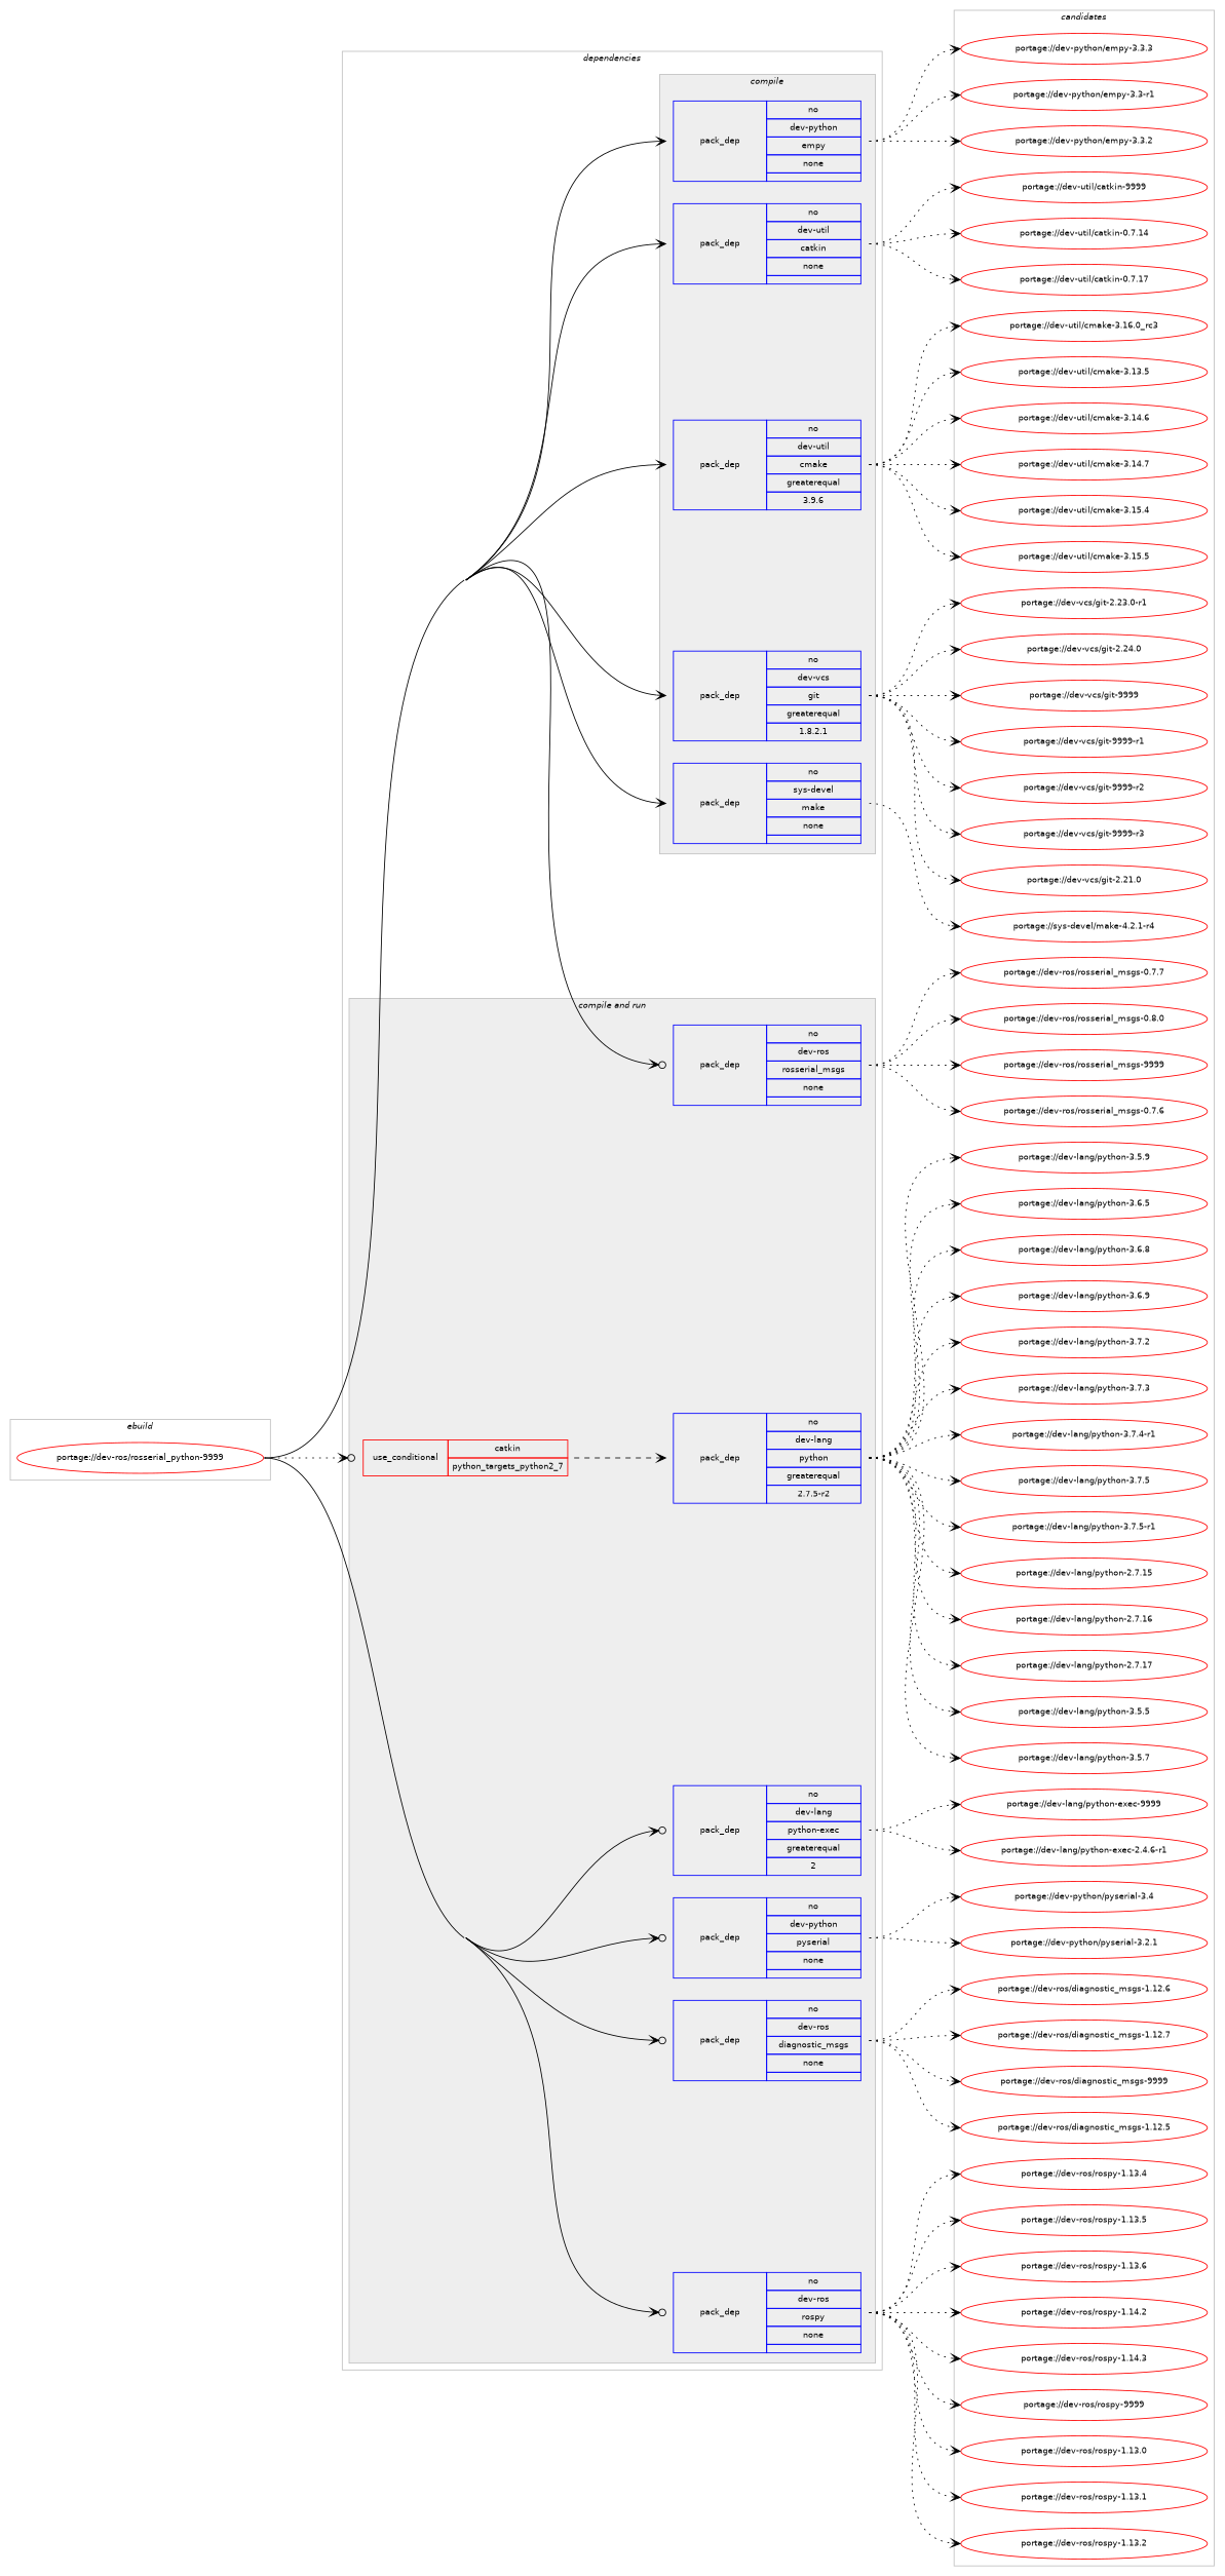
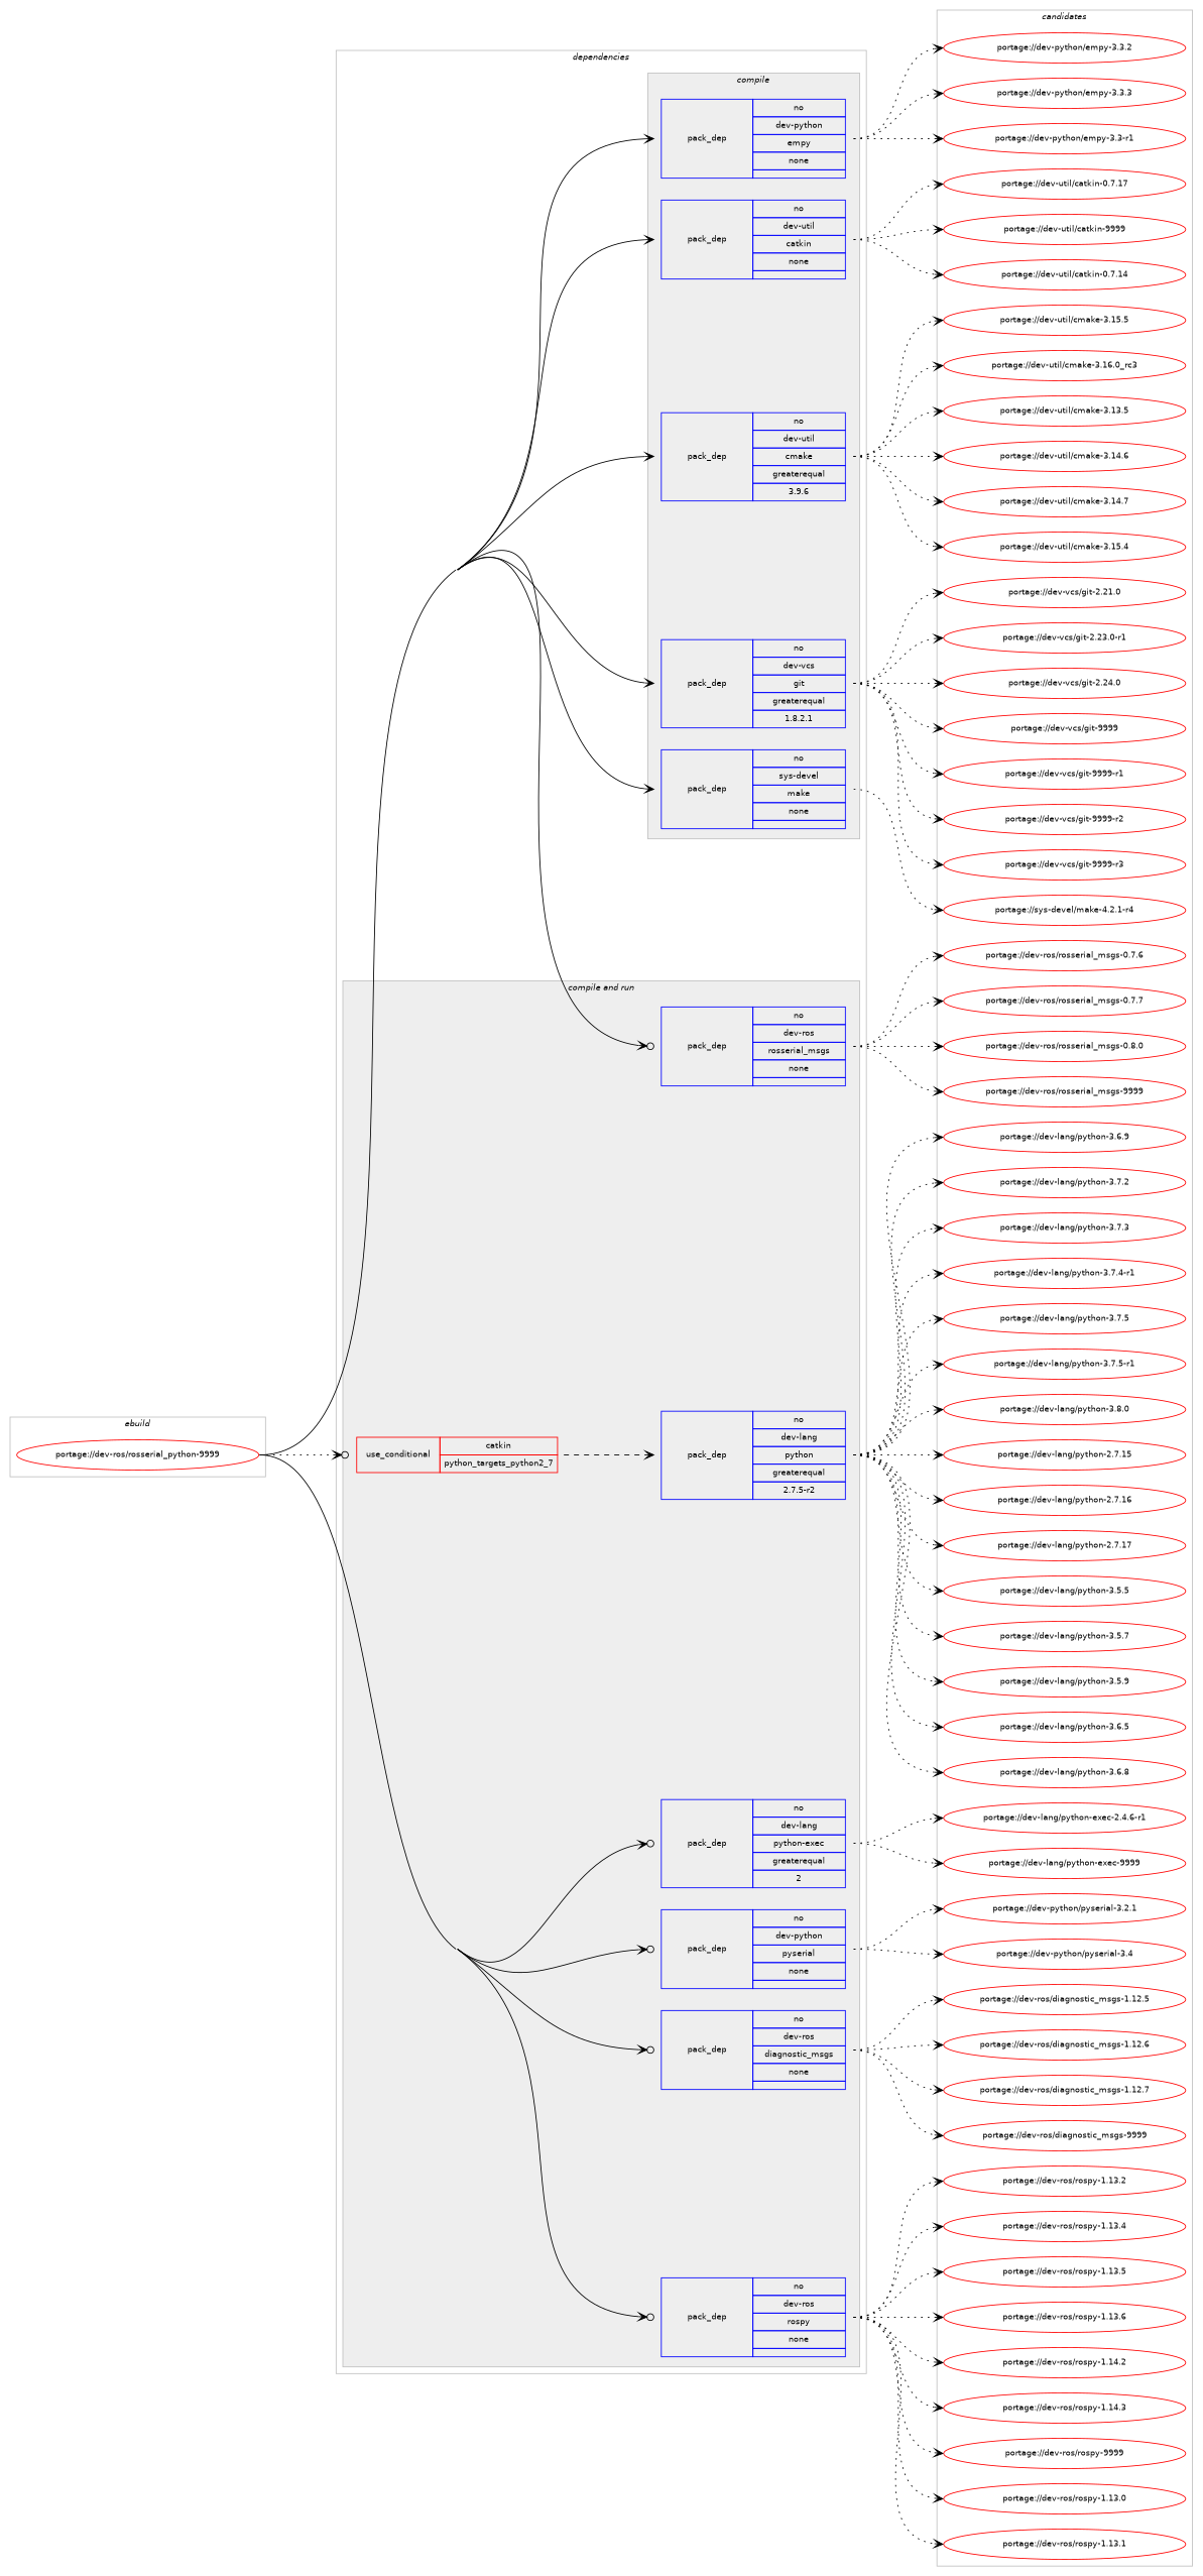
  digraph {
    compound=true
    concentrate=true
    fontname=Helvetica
    fontsize=10
    newrank=true
    rankdir=LR
    ranksep=1.5
    node [color=red fontname=Helvetica fontsize=10]
    edge [arrowhead=vee headport=w style=dotted tailport=e weight=100]
    n1 [label="portage://dev-ros/rosserial_python-9999" width=4]
    n2 [color=blue label=<<TABLE BORDER="0" CELLBORDER="1" CELLSPACING="0" CELLPADDING="4" WIDTH="220"><TR><TD ROWSPAN="6" CELLPADDING="30">pack_dep</TD></TR><TR><TD WIDTH="110">no</TD></TR><TR><TD>dev-python</TD></TR><TR><TD>empy</TD></TR><TR><TD>none</TD></TR><TR><TD></TD></TR></TABLE>> shape=none]
    n3 [color=blue label=<<TABLE BORDER="0" CELLBORDER="1" CELLSPACING="0" CELLPADDING="4" WIDTH="220"><TR><TD ROWSPAN="6" CELLPADDING="30">pack_dep</TD></TR><TR><TD WIDTH="110">no</TD></TR><TR><TD>dev-util</TD></TR><TR><TD>catkin</TD></TR><TR><TD>none</TD></TR><TR><TD></TD></TR></TABLE>> shape=none]
    n4 [color=blue label=<<TABLE BORDER="0" CELLBORDER="1" CELLSPACING="0" CELLPADDING="4" WIDTH="220"><TR><TD ROWSPAN="6" CELLPADDING="30">pack_dep</TD></TR><TR><TD WIDTH="110">no</TD></TR><TR><TD>dev-util</TD></TR><TR><TD>cmake</TD></TR><TR><TD>greaterequal</TD></TR><TR><TD>3.9.6</TD></TR></TABLE>> shape=none]
    n5 [color=blue label=<<TABLE BORDER="0" CELLBORDER="1" CELLSPACING="0" CELLPADDING="4" WIDTH="220"><TR><TD ROWSPAN="6" CELLPADDING="30">pack_dep</TD></TR><TR><TD WIDTH="110">no</TD></TR><TR><TD>dev-vcs</TD></TR><TR><TD>git</TD></TR><TR><TD>greaterequal</TD></TR><TR><TD>1.8.2.1</TD></TR></TABLE>> shape=none]
    n6 [color=blue label=<<TABLE BORDER="0" CELLBORDER="1" CELLSPACING="0" CELLPADDING="4" WIDTH="220"><TR><TD ROWSPAN="6" CELLPADDING="30">pack_dep</TD></TR><TR><TD WIDTH="110">no</TD></TR><TR><TD>sys-devel</TD></TR><TR><TD>make</TD></TR><TR><TD>none</TD></TR><TR><TD></TD></TR></TABLE>> shape=none]
    n7 [color=blue label=<<TABLE BORDER="0" CELLBORDER="1" CELLSPACING="0" CELLPADDING="4" WIDTH="220"><TR><TD ROWSPAN="6" CELLPADDING="30">pack_dep</TD></TR><TR><TD WIDTH="110">no</TD></TR><TR><TD>dev-ros</TD></TR><TR><TD>rosserial_msgs</TD></TR><TR><TD>none</TD></TR><TR><TD></TD></TR></TABLE>> shape=none]
    n8 [color=blue label=<<TABLE BORDER="0" CELLBORDER="1" CELLSPACING="0" CELLPADDING="4" WIDTH="220"><TR><TD ROWSPAN="6" CELLPADDING="30">pack_dep</TD></TR><TR><TD WIDTH="110">no</TD></TR><TR><TD>dev-lang</TD></TR><TR><TD>python</TD></TR><TR><TD>greaterequal</TD></TR><TR><TD>2.7.5-r2</TD></TR></TABLE>> shape=none]
    n9 [label=<<TABLE BORDER="0" CELLBORDER="1" CELLSPACING="0" CELLPADDING="4"><TR><TD ROWSPAN="3" CELLPADDING="10">use_conditional</TD></TR><TR><TD>catkin</TD></TR><TR><TD>python_targets_python2_7</TD></TR></TABLE>> shape=none]
    n10 [color=blue label=<<TABLE BORDER="0" CELLBORDER="1" CELLSPACING="0" CELLPADDING="4" WIDTH="220"><TR><TD ROWSPAN="6" CELLPADDING="30">pack_dep</TD></TR><TR><TD WIDTH="110">no</TD></TR><TR><TD>dev-lang</TD></TR><TR><TD>python-exec</TD></TR><TR><TD>greaterequal</TD></TR><TR><TD>2</TD></TR></TABLE>> shape=none]
    n11 [color=blue label=<<TABLE BORDER="0" CELLBORDER="1" CELLSPACING="0" CELLPADDING="4" WIDTH="220"><TR><TD ROWSPAN="6" CELLPADDING="30">pack_dep</TD></TR><TR><TD WIDTH="110">no</TD></TR><TR><TD>dev-python</TD></TR><TR><TD>pyserial</TD></TR><TR><TD>none</TD></TR><TR><TD></TD></TR></TABLE>> shape=none]
    n12 [color=blue label=<<TABLE BORDER="0" CELLBORDER="1" CELLSPACING="0" CELLPADDING="4" WIDTH="220"><TR><TD ROWSPAN="6" CELLPADDING="30">pack_dep</TD></TR><TR><TD WIDTH="110">no</TD></TR><TR><TD>dev-ros</TD></TR><TR><TD>diagnostic_msgs</TD></TR><TR><TD>none</TD></TR><TR><TD></TD></TR></TABLE>> shape=none]
    n13 [color=blue label=<<TABLE BORDER="0" CELLBORDER="1" CELLSPACING="0" CELLPADDING="4" WIDTH="220"><TR><TD ROWSPAN="6" CELLPADDING="30">pack_dep</TD></TR><TR><TD WIDTH="110">no</TD></TR><TR><TD>dev-ros</TD></TR><TR><TD>rospy</TD></TR><TR><TD>none</TD></TR><TR><TD></TD></TR></TABLE>> shape=none]
    n14 [label="portage://dev-python/empy-3.3-r1" width=4]
    n15 [label="portage://dev-python/empy-3.3.2" width=4]
    n16 [label="portage://dev-python/empy-3.3.3" width=4]
    n17 [label="portage://dev-util/catkin-0.7.14" width=4]
    n18 [label="portage://dev-util/catkin-0.7.17" width=4]
    n19 [label="portage://dev-util/catkin-9999" width=4]
    n20 [label="portage://dev-util/cmake-3.13.5" width=4]
    n21 [label="portage://dev-util/cmake-3.14.6" width=4]
    n22 [label="portage://dev-util/cmake-3.14.7" width=4]
    n23 [label="portage://dev-util/cmake-3.15.4" width=4]
    n24 [label="portage://dev-util/cmake-3.15.5" width=4]
    n25 [label="portage://dev-util/cmake-3.16.0_rc3" width=4]
    n26 [label="portage://dev-vcs/git-2.21.0" width=4]
    n27 [label="portage://dev-vcs/git-2.23.0-r1" width=4]
    n28 [label="portage://dev-vcs/git-2.24.0" width=4]
    n29 [label="portage://dev-vcs/git-9999" width=4]
    n30 [label="portage://dev-vcs/git-9999-r1" width=4]
    n31 [label="portage://dev-vcs/git-9999-r2" width=4]
    n32 [label="portage://dev-vcs/git-9999-r3" width=4]
    n33 [label="portage://sys-devel/make-4.2.1-r4" width=4]
    n34 [label="portage://dev-lang/python-2.7.15" width=4]
    n35 [label="portage://dev-lang/python-2.7.16" width=4]
    n36 [label="portage://dev-lang/python-2.7.17" width=4]
    n37 [label="portage://dev-lang/python-3.5.5" width=4]
    n38 [label="portage://dev-lang/python-3.5.7" width=4]
    n39 [label="portage://dev-lang/python-3.5.9" width=4]
    n40 [label="portage://dev-lang/python-3.6.5" width=4]
    n41 [label="portage://dev-lang/python-3.6.8" width=4]
    n42 [label="portage://dev-lang/python-3.6.9" width=4]
    n43 [label="portage://dev-lang/python-3.7.2" width=4]
    n44 [label="portage://dev-lang/python-3.7.3" width=4]
    n45 [label="portage://dev-lang/python-3.7.4-r1" width=4]
    n46 [label="portage://dev-lang/python-3.7.5" width=4]
    n47 [label="portage://dev-lang/python-3.7.5-r1" width=4]
+   n48 [label="portage://dev-lang/python-3.8.0" width=4]
    n49 [label="portage://dev-lang/python-exec-2.4.6-r1" width=4]
    n50 [label="portage://dev-lang/python-exec-9999" width=4]
    n51 [label="portage://dev-python/pyserial-3.2.1" width=4]
    n52 [label="portage://dev-python/pyserial-3.4" width=4]
    n53 [label="portage://dev-ros/diagnostic_msgs-1.12.5" width=4]
    n54 [label="portage://dev-ros/diagnostic_msgs-1.12.6" width=4]
    n55 [label="portage://dev-ros/diagnostic_msgs-1.12.7" width=4]
    n56 [label="portage://dev-ros/diagnostic_msgs-9999" width=4]
    n57 [label="portage://dev-ros/rospy-1.13.0" width=4]
    n58 [label="portage://dev-ros/rospy-1.13.1" width=4]
    n59 [label="portage://dev-ros/rospy-1.13.2" width=4]
    n60 [label="portage://dev-ros/rospy-1.13.4" width=4]
    n61 [label="portage://dev-ros/rospy-1.13.5" width=4]
    n62 [label="portage://dev-ros/rospy-1.13.6" width=4]
    n63 [label="portage://dev-ros/rospy-1.14.2" width=4]
    n64 [label="portage://dev-ros/rospy-1.14.3" width=4]
    n65 [label="portage://dev-ros/rospy-9999" width=4]
    n66 [label="portage://dev-ros/rosserial_msgs-0.7.6" width=4]
    n67 [label="portage://dev-ros/rosserial_msgs-0.7.7" width=4]
    n68 [label="portage://dev-ros/rosserial_msgs-0.8.0" width=4]
    n69 [label="portage://dev-ros/rosserial_msgs-9999" width=4]
    subgraph cluster_1 {
      color=gray
      label=<<i>ebuild</i>>
      rank=same
      n1
    }
    subgraph cluster_2 {
      color=gray
      label=<<i>dependencies</i>>
      subgraph cluster_3 {
        color=gray
        fillcolor="#eeeeee"
        label=<<i>compile</i>>
        style=filled
        subgraph sub_4 {
          color=gray
          fillcolor="#eeeeee"
          label=<<i>compile</i>>
          style=filled
          n2
        }
        subgraph sub_5 {
          color=gray
          fillcolor="#eeeeee"
          label=<<i>compile</i>>
          style=filled
          n3
        }
        subgraph sub_6 {
          color=gray
          fillcolor="#eeeeee"
          label=<<i>compile</i>>
          style=filled
          n4
        }
        subgraph sub_7 {
          color=gray
          fillcolor="#eeeeee"
          label=<<i>compile</i>>
          style=filled
          n5
        }
        subgraph sub_8 {
          color=gray
          fillcolor="#eeeeee"
          label=<<i>compile</i>>
          style=filled
          n6
        }
      }
      subgraph cluster_9 {
        color=gray
        fillcolor="#eeeeee"
        label=<<i>compile and run</i>>
        style=filled
        subgraph sub_10 {
          color=gray
          fillcolor="#eeeeee"
          label=<<i>compile and run</i>>
          style=filled
          n7
        }
        subgraph sub_11 {
          color=gray
          fillcolor="#eeeeee"
          label=<<i>compile and run</i>>
          style=filled
          n9
          subgraph sub_12 {
            color=gray
            fillcolor="#eeeeee"
            label=<<i>compile and run</i>>
            style=filled
            n8
          }
        }
        subgraph sub_13 {
          color=gray
          fillcolor="#eeeeee"
          label=<<i>compile and run</i>>
          style=filled
          n10
        }
        subgraph sub_14 {
          color=gray
          fillcolor="#eeeeee"
          label=<<i>compile and run</i>>
          style=filled
          n11
        }
        subgraph sub_15 {
          color=gray
          fillcolor="#eeeeee"
          label=<<i>compile and run</i>>
          style=filled
          n12
        }
        subgraph sub_16 {
          color=gray
          fillcolor="#eeeeee"
          label=<<i>compile and run</i>>
          style=filled
          n13
        }
      }
      subgraph cluster_17 {
        color=gray
        fillcolor="#eeeeee"
        label=<<i>run</i>>
        style=filled
      }
    }
    subgraph cluster_18 {
      color=gray
      label=<<i>candidates</i>>
      rank=same
      subgraph sub_19 {
        color=black
        label=<<i>candidates</i>>
        nodesep=1
        rank=same
        n14
        n15
        n16
      }
      subgraph sub_20 {
        color=black
        label=<<i>candidates</i>>
        nodesep=1
        rank=same
        n17
        n18
        n19
      }
      subgraph sub_21 {
        color=black
        label=<<i>candidates</i>>
        nodesep=1
        rank=same
        n20
        n21
        n22
        n23
        n24
        n25
      }
      subgraph sub_22 {
        color=black
        label=<<i>candidates</i>>
        nodesep=1
        rank=same
        n26
        n27
        n28
        n29
        n30
        n31
        n32
      }
      subgraph sub_23 {
        color=black
        label=<<i>candidates</i>>
        nodesep=1
        rank=same
        n33
      }
      subgraph sub_24 {
        color=black
        label=<<i>candidates</i>>
        nodesep=1
        rank=same
        n34
        n35
        n36
        n37
        n38
        n39
        n40
        n41
        n42
        n43
        n44
        n45
        n46
        n47
+       n48
      }
      subgraph sub_25 {
        color=black
        label=<<i>candidates</i>>
        nodesep=1
        rank=same
        n49
        n50
      }
      subgraph sub_26 {
        color=black
        label=<<i>candidates</i>>
        nodesep=1
        rank=same
        n51
        n52
      }
      subgraph sub_27 {
        color=black
        label=<<i>candidates</i>>
        nodesep=1
        rank=same
        n53
        n54
        n55
        n56
      }
      subgraph sub_28 {
        color=black
        label=<<i>candidates</i>>
        nodesep=1
        rank=same
        n57
        n58
        n59
        n60
        n61
        n62
        n63
        n64
        n65
      }
      subgraph sub_29 {
        color=black
        label=<<i>candidates</i>>
        nodesep=1
        rank=same
        n66
        n67
        n68
        n69
      }
    }
    n1 -> n2 [style=solid weight=20]
    n1 -> n3 [style=solid weight=20]
    n1 -> n4 [style=solid weight=20]
    n1 -> n5 [style=solid weight=20]
    n1 -> n6 [style=solid weight=20]
    n1 -> n7 [arrowhead=odotvee style=solid weight=20]
    n1 -> n9 [arrowhead=odotvee weight=20]
    n1 -> n10 [arrowhead=odotvee style=solid weight=20]
    n1 -> n11 [arrowhead=odotvee style=solid weight=20]
    n1 -> n12 [arrowhead=odotvee style=solid weight=20]
    n1 -> n13 [arrowhead=odotvee style=solid weight=20]
    n2 -> n14
    n2 -> n15
    n2 -> n16
    n3 -> n17
    n3 -> n18
    n3 -> n19
    n4 -> n20
    n4 -> n21
    n4 -> n22
    n4 -> n23
    n4 -> n24
    n4 -> n25
    n5 -> n26
    n5 -> n27
    n5 -> n28
    n5 -> n29
    n5 -> n30
    n5 -> n31
    n5 -> n32
    n6 -> n33
    n7 -> n66
    n7 -> n67
    n7 -> n68
    n7 -> n69
    n8 -> n34
    n8 -> n35
    n8 -> n36
    n8 -> n37
    n8 -> n38
    n8 -> n39
    n8 -> n40
    n8 -> n41
    n8 -> n42
    n8 -> n43
    n8 -> n44
    n8 -> n45
    n8 -> n46
    n8 -> n47
+   n8 -> n48
    n9 -> n8 [style=dashed weight=20]
    n10 -> n49
    n10 -> n50
    n11 -> n51
    n11 -> n52
    n12 -> n53
    n12 -> n54
    n12 -> n55
    n12 -> n56
    n13 -> n57
    n13 -> n58
    n13 -> n59
    n13 -> n60
    n13 -> n61
    n13 -> n62
    n13 -> n63
    n13 -> n64
    n13 -> n65
  }
